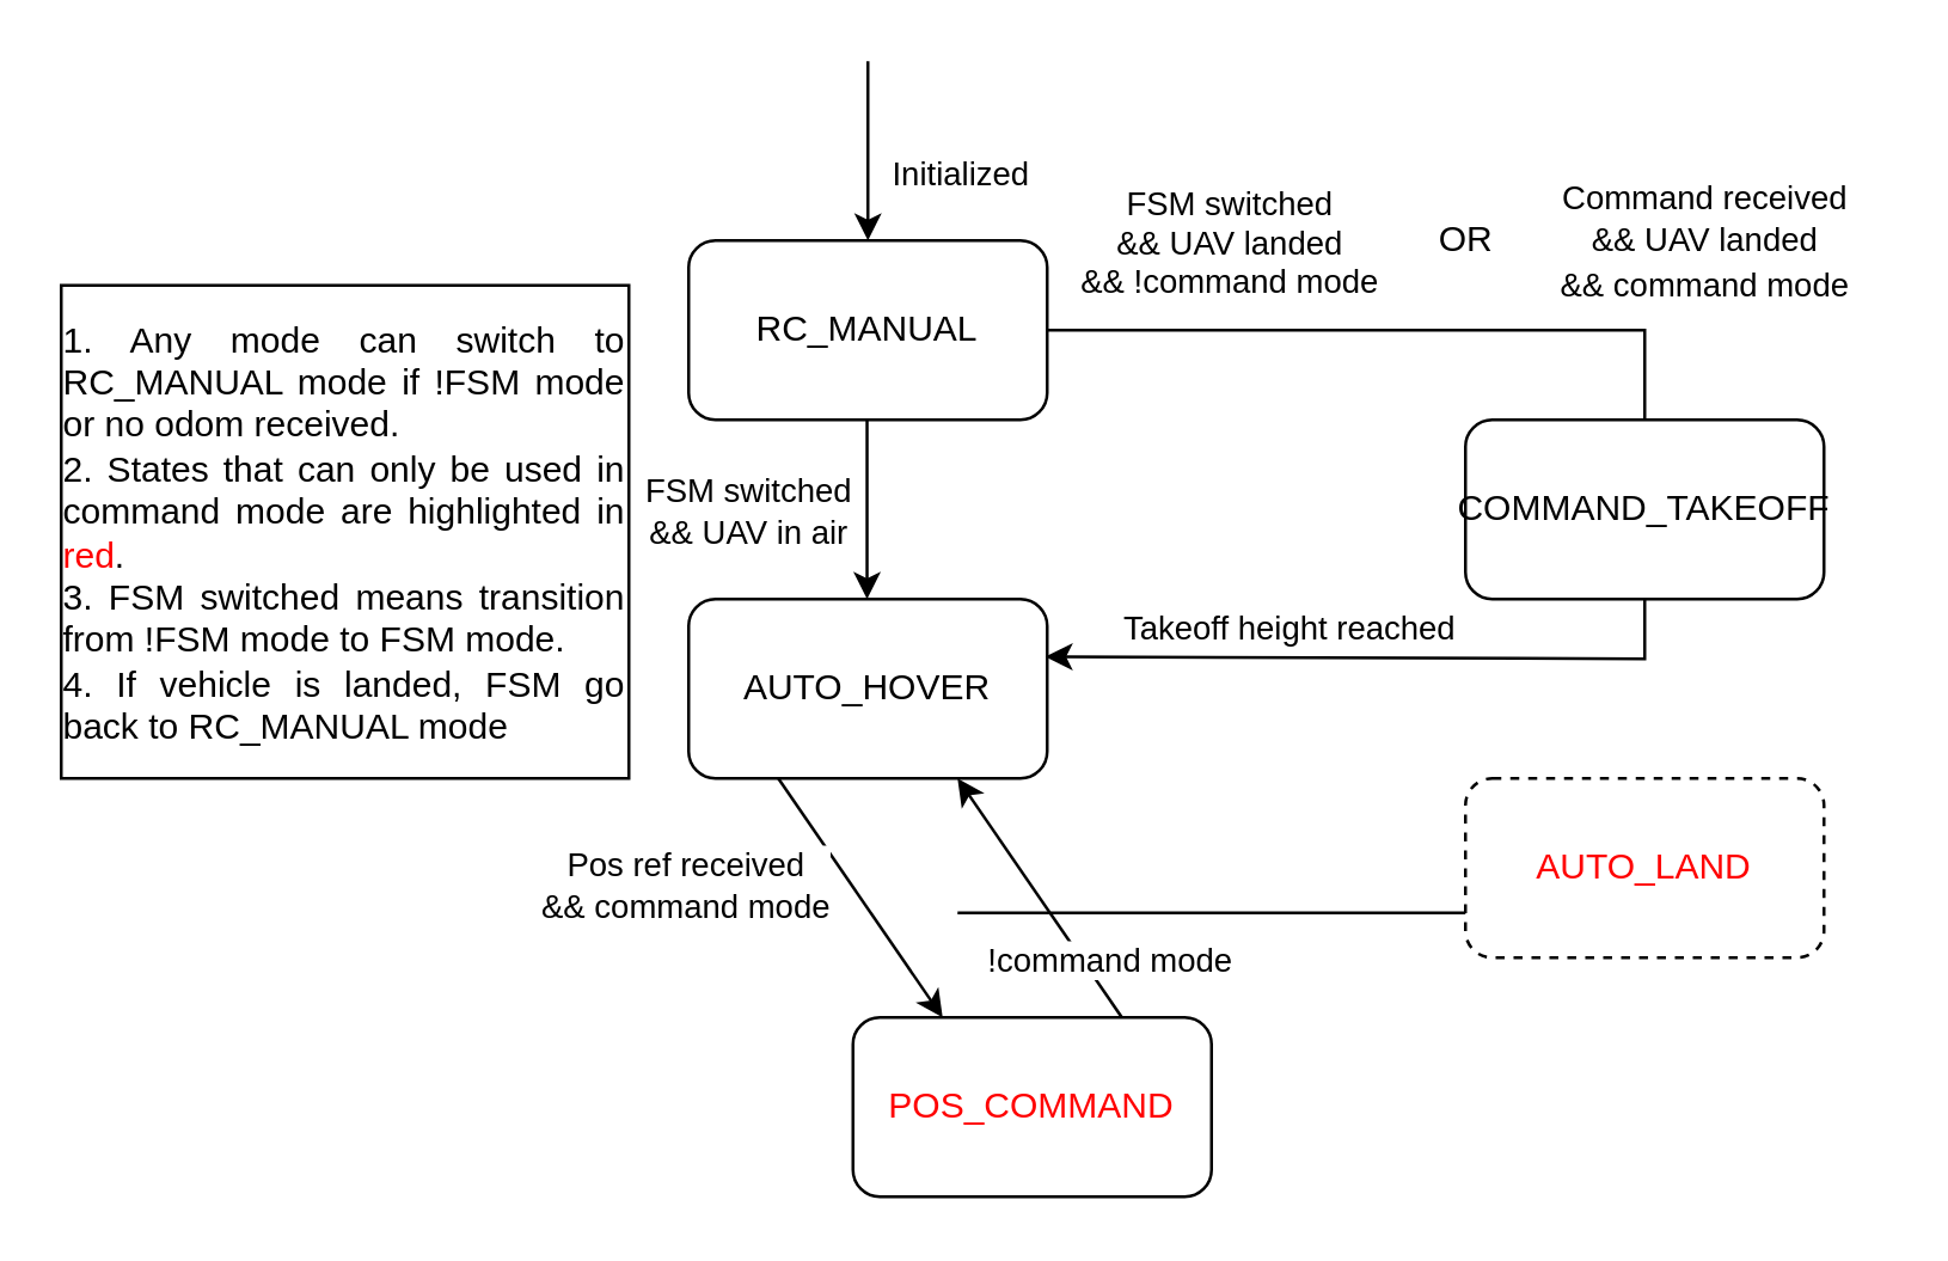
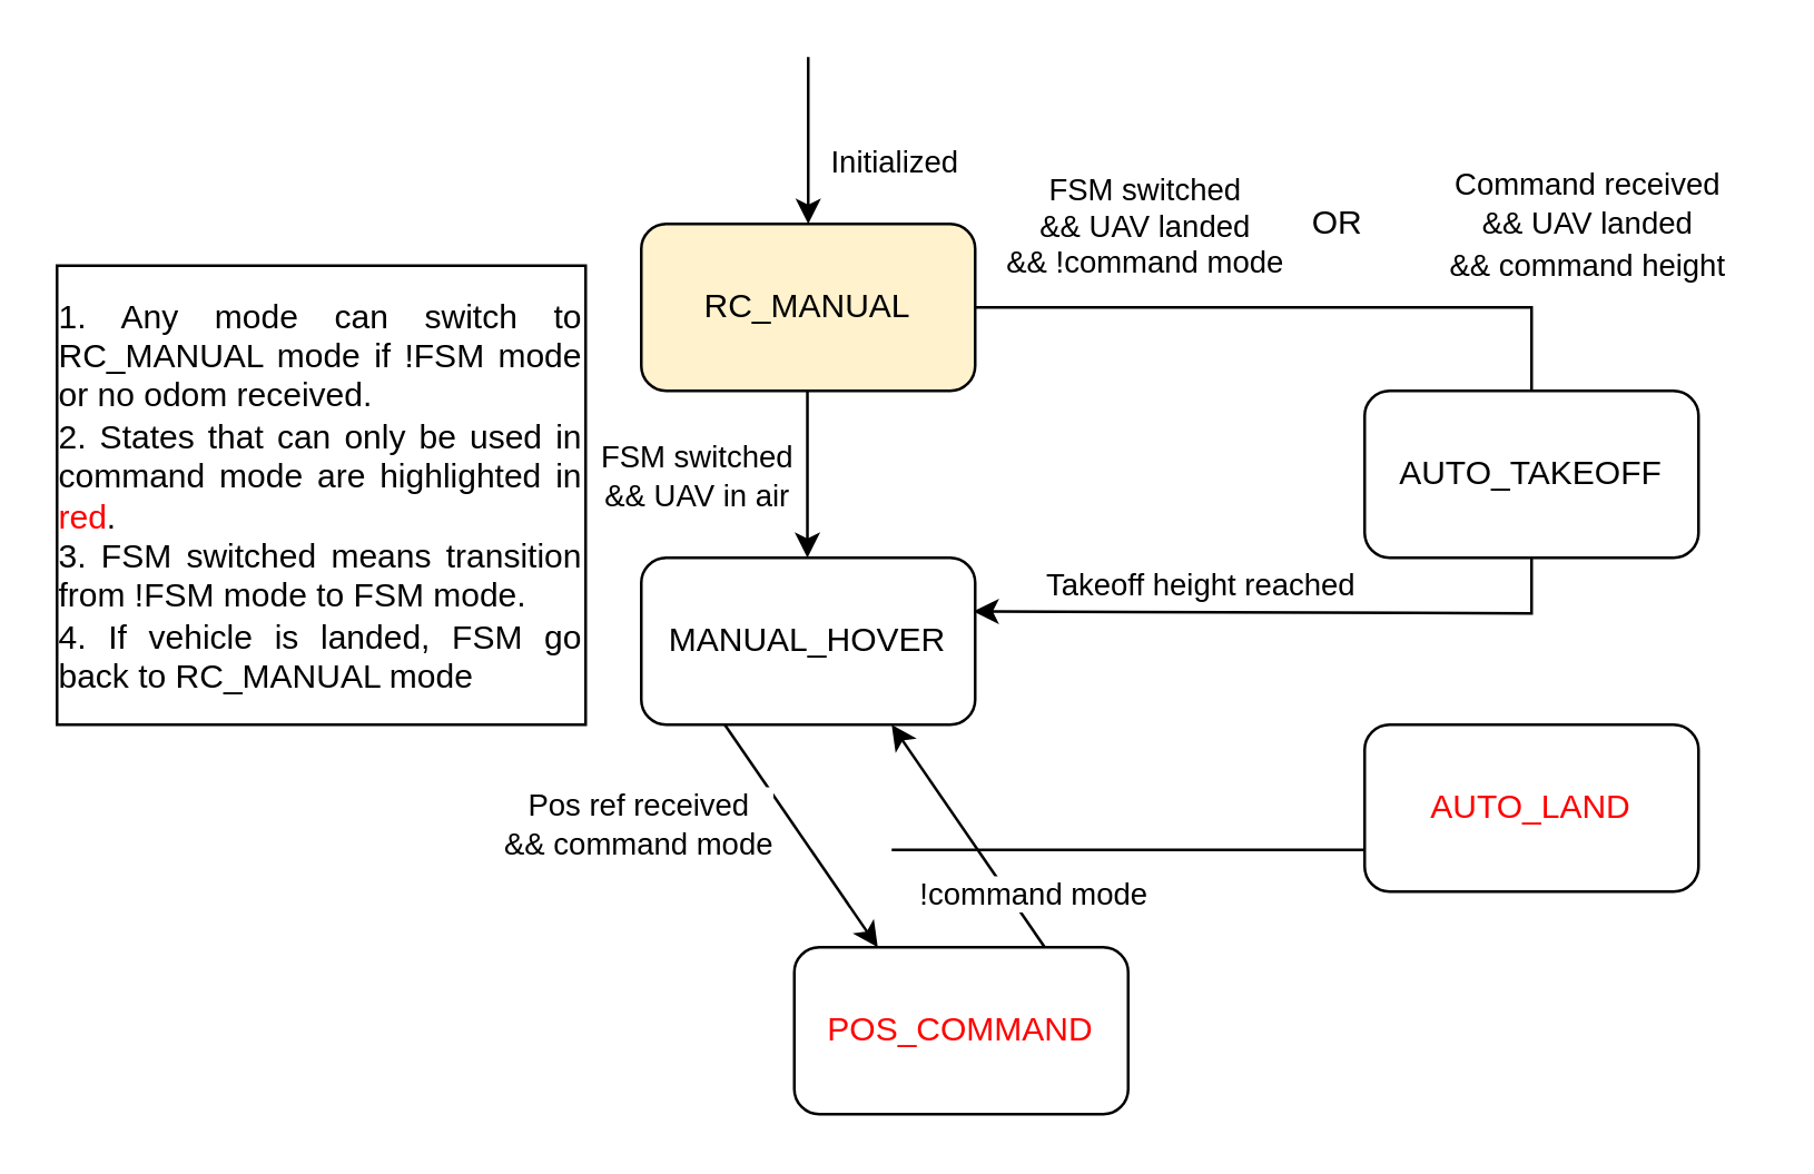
  <mxCell id="0" />
  <mxCell id="1" parent="0" />
  <mxCell id="2" value="" style="edgeStyle=orthogonalEdgeStyle;rounded=0;orthogonalLoop=1;jettySize=auto;html=1;entryX=0.5;entryY=0;entryDx=0;entryDy=0;endArrow=none;" parent="1" source="4" target="10" edge="1"><mxGeometry relative="1" as="geometry" /></mxCell>
  <mxCell id="3" value="FSM switched&lt;br&gt;&amp;amp;&amp;amp; UAV landed&lt;br&gt;&amp;amp;&amp;amp; !command mode" style="edgeLabel;html=1;align=center;verticalAlign=middle;resizable=0;points=[];" parent="2" vertex="1" connectable="0"><mxGeometry x="0.098" y="-1" relative="1" as="geometry"><mxPoint x="-66" y="-31" as="offset" /></mxGeometry></mxCell>
- <mxCell id="4" value="RC_MANUAL" style="rounded=1;whiteSpace=wrap;html=1;" parent="1" vertex="1"><mxGeometry x="230" y="80" width="120" height="60" as="geometry" /></mxCell>
+ <mxCell id="4" value="RC_MANUAL" style="rounded=1;whiteSpace=wrap;html=1;fillColor=#fff2cc;" parent="1" vertex="1"><mxGeometry x="230" y="80" width="120" height="60" as="geometry" /></mxCell>
  <mxCell id="5" value="" style="endArrow=classic;html=1;rounded=0;entryX=0.5;entryY=0;entryDx=0;entryDy=0;" parent="1" target="4" edge="1"><mxGeometry width="50" height="50" relative="1" as="geometry"><mxPoint x="290" y="20" as="sourcePoint" /><mxPoint x="400" y="240" as="targetPoint" /></mxGeometry></mxCell>
  <mxCell id="6" value="Initialized" style="edgeLabel;html=1;align=center;verticalAlign=middle;resizable=0;points=[];" parent="5" vertex="1" connectable="0"><mxGeometry x="-0.31" y="2" relative="1" as="geometry"><mxPoint x="28" y="16" as="offset" /></mxGeometry></mxCell>
- <mxCell id="7" value="AUTO_HOVER" style="rounded=1;whiteSpace=wrap;html=1;" parent="1" vertex="1"><mxGeometry x="230" y="200" width="120" height="60" as="geometry" /></mxCell>
+ <mxCell id="7" value="MANUAL_HOVER" style="rounded=1;whiteSpace=wrap;html=1;" parent="1" vertex="1"><mxGeometry x="230" y="200" width="120" height="60" as="geometry" /></mxCell>
  <mxCell id="8" value="" style="endArrow=classic;html=1;rounded=0;" parent="1" edge="1"><mxGeometry width="50" height="50" relative="1" as="geometry"><mxPoint x="289.71" y="140" as="sourcePoint" /><mxPoint x="289.71" y="200" as="targetPoint" /></mxGeometry></mxCell>
  <mxCell id="9" value="FSM switched&lt;br&gt;&amp;amp;&amp;amp; UAV in air" style="edgeLabel;html=1;align=center;verticalAlign=middle;resizable=0;points=[];" parent="8" vertex="1" connectable="0"><mxGeometry x="-0.31" y="2" relative="1" as="geometry"><mxPoint x="-42" y="9" as="offset" /></mxGeometry></mxCell>
- <mxCell id="10" value="COMMAND_TAKEOFF" style="rounded=1;whiteSpace=wrap;html=1;" parent="1" vertex="1"><mxGeometry x="490" y="140" width="120" height="60" as="geometry" /></mxCell>
- <mxCell id="11" value="&lt;font style=&quot;font-size: 11px;&quot;&gt;Command received&lt;br&gt;&amp;amp;&amp;amp; UAV landed&lt;br&gt;&amp;amp;&amp;amp; command mode&lt;/font&gt;" style="text;html=1;align=center;verticalAlign=middle;resizable=0;points=[];autosize=1;strokeColor=none;fillColor=none;" parent="1" vertex="1"><mxGeometry x="510" y="50" width="120" height="60" as="geometry" /></mxCell>
+ <mxCell id="10" value="AUTO_TAKEOFF" style="rounded=1;whiteSpace=wrap;html=1;" parent="1" vertex="1"><mxGeometry x="490" y="140" width="120" height="60" as="geometry" /></mxCell>
+ <mxCell id="11" value="&lt;font style=&quot;font-size: 11px;&quot;&gt;Command received&lt;br&gt;&amp;amp;&amp;amp; UAV landed&lt;br&gt;&amp;amp;&amp;amp; command height&lt;/font&gt;" style="text;html=1;align=center;verticalAlign=middle;resizable=0;points=[];autosize=1;strokeColor=none;fillColor=none;" parent="1" vertex="1"><mxGeometry x="510" y="50" width="120" height="60" as="geometry" /></mxCell>
  <mxCell id="12" value="" style="endArrow=classic;html=1;rounded=0;exitX=0.5;exitY=1;exitDx=0;exitDy=0;entryX=0.995;entryY=0.321;entryDx=0;entryDy=0;entryPerimeter=0;" parent="1" source="10" target="7" edge="1"><mxGeometry width="50" height="50" relative="1" as="geometry"><mxPoint x="350" y="260" as="sourcePoint" /><mxPoint x="400" y="210" as="targetPoint" /><Array as="points"><mxPoint x="550" y="220" /></Array></mxGeometry></mxCell>
  <mxCell id="13" value="Takeoff height reached" style="edgeLabel;html=1;align=center;verticalAlign=middle;resizable=0;points=[];" parent="12" vertex="1" connectable="0"><mxGeometry x="0.004" relative="1" as="geometry"><mxPoint x="-29" y="-10" as="offset" /></mxGeometry></mxCell>
- <mxCell id="14" value="&lt;font color=&quot;#ff0000&quot;&gt;AUTO_LAND&lt;/font&gt;" style="rounded=1;whiteSpace=wrap;html=1;dashed=1;" parent="1" vertex="1"><mxGeometry x="490" y="260" width="120" height="60" as="geometry" /></mxCell>
- <mxCell id="15" value="OR" style="text;html=1;align=center;verticalAlign=middle;resizable=0;points=[];autosize=1;strokeColor=none;fillColor=none;" parent="1" vertex="1"><mxGeometry x="470" y="65" width="40" height="30" as="geometry" /></mxCell>
+ <mxCell id="14" value="&lt;font color=&quot;#ff0000&quot;&gt;AUTO_LAND&lt;/font&gt;" style="rounded=1;whiteSpace=wrap;html=1;" parent="1" vertex="1"><mxGeometry x="490" y="260" width="120" height="60" as="geometry" /></mxCell>
+ <mxCell id="15" value="OR" style="text;html=1;align=center;verticalAlign=middle;resizable=0;points=[];autosize=1;strokeColor=none;fillColor=none;" parent="1" vertex="1"><mxGeometry x="460" y="65" width="40" height="30" as="geometry" /></mxCell>
  <mxCell id="16" value="&lt;font color=&quot;#ff0000&quot;&gt;POS_COMMAND&lt;/font&gt;" style="rounded=1;whiteSpace=wrap;html=1;" parent="1" vertex="1"><mxGeometry x="285" y="340" width="120" height="60" as="geometry" /></mxCell>
  <mxCell id="17" value="" style="endArrow=classic;html=1;rounded=0;entryX=0.25;entryY=0;entryDx=0;entryDy=0;exitX=0.25;exitY=1;exitDx=0;exitDy=0;" parent="1" source="7" target="16" edge="1"><mxGeometry width="50" height="50" relative="1" as="geometry"><mxPoint x="289.71" y="260" as="sourcePoint" /><mxPoint x="289.71" y="320" as="targetPoint" /></mxGeometry></mxCell>
  <mxCell id="18" value="Pos ref received&lt;br&gt;&amp;amp;&amp;amp; command mode" style="edgeLabel;html=1;align=center;verticalAlign=middle;resizable=0;points=[];" parent="17" vertex="1" connectable="0"><mxGeometry x="-0.31" y="2" relative="1" as="geometry"><mxPoint x="-52" y="9" as="offset" /></mxGeometry></mxCell>
  <mxCell id="19" value="" style="endArrow=classic;html=1;rounded=0;exitX=0.75;exitY=0;exitDx=0;exitDy=0;entryX=0.75;entryY=1;entryDx=0;entryDy=0;" parent="1" source="16" target="7" edge="1"><mxGeometry width="50" height="50" relative="1" as="geometry"><mxPoint x="340" y="240" as="sourcePoint" /><mxPoint x="390" y="190" as="targetPoint" /></mxGeometry></mxCell>
  <mxCell id="20" value="" style="endArrow=none;html=1;rounded=0;exitX=0;exitY=0.75;exitDx=0;exitDy=0;endFill=0;" parent="1" source="14" edge="1"><mxGeometry width="50" height="50" relative="1" as="geometry"><mxPoint x="340" y="240" as="sourcePoint" /><mxPoint x="320" y="305" as="targetPoint" /></mxGeometry></mxCell>
  <mxCell id="21" value="!command mode" style="edgeLabel;html=1;align=center;verticalAlign=middle;resizable=0;points=[];" parent="20" vertex="1" connectable="0"><mxGeometry x="-0.086" y="-1" relative="1" as="geometry"><mxPoint x="-42" y="16" as="offset" /></mxGeometry></mxCell>
  <mxCell id="22" value="&lt;div style=&quot;text-align: justify;&quot;&gt;&lt;span style=&quot;background-color: initial;&quot;&gt;1. Any mode can switch to RC_MANUAL mode if !FSM mode or no odom received.&lt;/span&gt;&lt;/div&gt;&lt;div style=&quot;text-align: justify;&quot;&gt;&lt;span style=&quot;background-color: initial;&quot;&gt;2. States that can only be used in command mode are highlighted in &lt;/span&gt;&lt;font style=&quot;background-color: initial;&quot; color=&quot;#ff0000&quot;&gt;red&lt;/font&gt;&lt;span style=&quot;background-color: initial;&quot;&gt;.&lt;/span&gt;&lt;/div&gt;&lt;div style=&quot;text-align: justify;&quot;&gt;&lt;span style=&quot;background-color: initial;&quot;&gt;3. FSM switched means transition from !FSM mode to FSM mode.&lt;/span&gt;&lt;/div&gt;&lt;div style=&quot;text-align: justify;&quot;&gt;&lt;span style=&quot;background-color: initial;&quot;&gt;4. If vehicle is landed, FSM go back to RC_MANUAL mode&lt;/span&gt;&lt;/div&gt;" style="text;html=1;align=center;verticalAlign=middle;whiteSpace=wrap;rounded=0;strokeColor=default;" parent="1" vertex="1"><mxGeometry x="20" y="95" width="190" height="165" as="geometry" /></mxCell>
